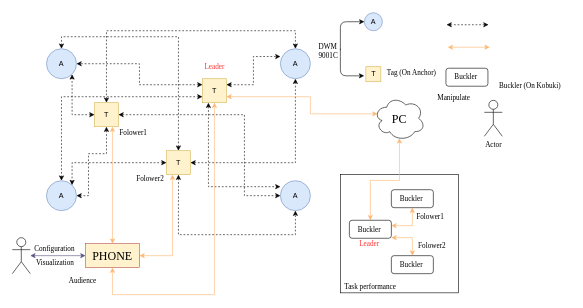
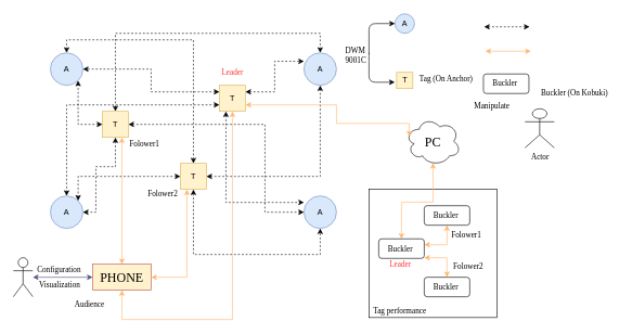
  <mxCell id="0" />
  <mxCell id="1" parent="0" />
  <mxCell id="2" value="" style="whiteSpace=wrap;html=1;aspect=fixed;strokeColor=#000000;fillColor=none;fontFamily=Times New Roman;fontSize=12;fontColor=#000000;align=center;" vertex="1" parent="1"><mxGeometry x="567" y="290.5" width="197" height="197" as="geometry" /></mxCell>
  <mxCell id="3" value="A" style="ellipse;whiteSpace=wrap;html=1;aspect=fixed;fillColor=#dae8fc;strokeColor=#6c8ebf;" vertex="1" parent="1"><mxGeometry x="77" y="80.5" width="50" height="50" as="geometry" /></mxCell>
  <mxCell id="4" value="A" style="ellipse;whiteSpace=wrap;html=1;aspect=fixed;fillColor=#dae8fc;strokeColor=#6c8ebf;" vertex="1" parent="1"><mxGeometry x="77" y="300.5" width="50" height="50" as="geometry" /></mxCell>
  <mxCell id="5" value="A" style="ellipse;whiteSpace=wrap;html=1;aspect=fixed;fillColor=#dae8fc;strokeColor=#6c8ebf;" vertex="1" parent="1"><mxGeometry x="467" y="80.5" width="50" height="50" as="geometry" /></mxCell>
  <mxCell id="6" value="A" style="ellipse;whiteSpace=wrap;html=1;aspect=fixed;fillColor=#dae8fc;strokeColor=#6c8ebf;" vertex="1" parent="1"><mxGeometry x="467" y="300.5" width="50" height="50" as="geometry" /></mxCell>
  <mxCell id="7" value="" style="edgeStyle=orthogonalEdgeStyle;rounded=0;orthogonalLoop=1;jettySize=auto;html=1;startArrow=classic;startFill=1;entryX=1;entryY=1;entryDx=0;entryDy=0;dashed=1;" edge="1" parent="1" source="10" target="3"><mxGeometry relative="1" as="geometry"><mxPoint x="177" y="80.5" as="targetPoint" /></mxGeometry></mxCell>
  <mxCell id="8" value="" style="edgeStyle=orthogonalEdgeStyle;rounded=0;orthogonalLoop=1;jettySize=auto;html=1;startArrow=classic;startFill=1;entryX=1;entryY=0.5;entryDx=0;entryDy=0;dashed=1;" edge="1" parent="1" source="10" target="4"><mxGeometry relative="1" as="geometry"><mxPoint x="177" y="290.5" as="targetPoint" /><Array as="points"><mxPoint x="177" y="255.5" /><mxPoint x="147" y="255.5" /><mxPoint x="147" y="325.5" /></Array></mxGeometry></mxCell>
  <mxCell id="9" value="" style="edgeStyle=orthogonalEdgeStyle;rounded=0;orthogonalLoop=1;jettySize=auto;html=1;dashed=1;startArrow=classic;startFill=1;entryX=0.5;entryY=0;entryDx=0;entryDy=0;" edge="1" parent="1" source="10" target="5"><mxGeometry relative="1" as="geometry"><mxPoint x="177" y="90.5" as="targetPoint" /><Array as="points"><mxPoint x="177" y="50.5" /><mxPoint x="492" y="50.5" /></Array></mxGeometry></mxCell>
  <mxCell id="10" value="T" style="whiteSpace=wrap;html=1;aspect=fixed;fillColor=#fff2cc;strokeColor=#d6b656;" vertex="1" parent="1"><mxGeometry x="157" y="170.5" width="40" height="40" as="geometry" /></mxCell>
  <mxCell id="11" value="" style="edgeStyle=orthogonalEdgeStyle;rounded=0;orthogonalLoop=1;jettySize=auto;html=1;dashed=1;startArrow=classic;startFill=1;entryX=1;entryY=0;entryDx=0;entryDy=0;" edge="1" parent="1" source="15" target="4"><mxGeometry relative="1" as="geometry"><mxPoint x="197" y="270.5" as="targetPoint" /></mxGeometry></mxCell>
  <mxCell id="12" value="" style="edgeStyle=orthogonalEdgeStyle;rounded=0;orthogonalLoop=1;jettySize=auto;html=1;dashed=1;startArrow=classic;startFill=1;" edge="1" parent="1" source="15" target="5"><mxGeometry relative="1" as="geometry"><mxPoint x="397" y="270.5" as="targetPoint" /></mxGeometry></mxCell>
  <mxCell id="13" value="" style="edgeStyle=orthogonalEdgeStyle;rounded=0;orthogonalLoop=1;jettySize=auto;html=1;dashed=1;startArrow=classic;startFill=1;" edge="1" parent="1" source="15" target="6"><mxGeometry relative="1" as="geometry"><mxPoint x="297" y="370.5" as="targetPoint" /><Array as="points"><mxPoint x="297" y="390.5" /><mxPoint x="492" y="390.5" /></Array></mxGeometry></mxCell>
  <mxCell id="14" value="" style="edgeStyle=orthogonalEdgeStyle;rounded=0;orthogonalLoop=1;jettySize=auto;html=1;dashed=1;startArrow=classic;startFill=1;entryX=0.5;entryY=0;entryDx=0;entryDy=0;" edge="1" parent="1" source="15" target="3"><mxGeometry relative="1" as="geometry"><mxPoint x="297" y="170.5" as="targetPoint" /><Array as="points"><mxPoint x="297" y="60.5" /><mxPoint x="102" y="60.5" /></Array></mxGeometry></mxCell>
  <mxCell id="15" value="T" style="whiteSpace=wrap;html=1;aspect=fixed;fillColor=#fff2cc;strokeColor=#d6b656;" vertex="1" parent="1"><mxGeometry x="277" y="250.5" width="40" height="40" as="geometry" /></mxCell>
  <mxCell id="16" value="" style="edgeStyle=orthogonalEdgeStyle;rounded=0;orthogonalLoop=1;jettySize=auto;html=1;dashed=1;startArrow=classic;startFill=1;entryX=1;entryY=0.5;entryDx=0;entryDy=0;" edge="1" parent="1" source="20" target="3"><mxGeometry relative="1" as="geometry"><mxPoint x="357" y="50.5" as="targetPoint" /><Array as="points"><mxPoint x="232" y="140.5" /><mxPoint x="232" y="105.5" /></Array></mxGeometry></mxCell>
  <mxCell id="17" value="" style="edgeStyle=orthogonalEdgeStyle;rounded=0;orthogonalLoop=1;jettySize=auto;html=1;dashed=1;startArrow=classic;startFill=1;entryX=0;entryY=0.2;entryDx=0;entryDy=0;entryPerimeter=0;" edge="1" parent="1" source="20" target="6"><mxGeometry relative="1" as="geometry"><mxPoint x="357" y="250.5" as="targetPoint" /><Array as="points"><mxPoint x="347" y="310.5" /></Array></mxGeometry></mxCell>
  <mxCell id="18" value="" style="edgeStyle=orthogonalEdgeStyle;rounded=0;orthogonalLoop=1;jettySize=auto;html=1;dashed=1;startArrow=classic;startFill=1;" edge="1" parent="1" source="20" target="4"><mxGeometry relative="1" as="geometry"><mxPoint x="257" y="150.5" as="targetPoint" /><Array as="points"><mxPoint x="102" y="160.5" /></Array></mxGeometry></mxCell>
  <mxCell id="19" value="" style="edgeStyle=orthogonalEdgeStyle;rounded=0;orthogonalLoop=1;jettySize=auto;html=1;startArrow=classic;startFill=1;strokeColor=#000000;fontFamily=Times New Roman;fontSize=12;fontColor=#000000;entryX=0;entryY=0.26;entryDx=0;entryDy=0;entryPerimeter=0;dashed=1;" edge="1" parent="1" source="20" target="5"><mxGeometry relative="1" as="geometry"><mxPoint x="457" y="150.5" as="targetPoint" /><Array as="points"><mxPoint x="422" y="140.5" /><mxPoint x="422" y="93.5" /></Array></mxGeometry></mxCell>
  <mxCell id="20" value="T" style="whiteSpace=wrap;html=1;aspect=fixed;fillColor=#fff2cc;strokeColor=#d6b656;" vertex="1" parent="1"><mxGeometry x="337" y="130.5" width="40" height="40" as="geometry" /></mxCell>
  <mxCell id="21" value="" style="edgeStyle=orthogonalEdgeStyle;rounded=0;orthogonalLoop=1;jettySize=auto;html=1;startArrow=classic;startFill=1;strokeColor=#FFB570;fontFamily=Times New Roman;fontSize=12;fontColor=#000000;exitX=0.5;exitY=0.95;exitDx=0;exitDy=0;exitPerimeter=0;" edge="1" parent="1" source="40" target="37"><mxGeometry relative="1" as="geometry"><mxPoint x="733" y="200.5" as="sourcePoint" /></mxGeometry></mxCell>
  <mxCell id="22" value="" style="edgeStyle=orthogonalEdgeStyle;rounded=0;orthogonalLoop=1;jettySize=auto;html=1;startArrow=classic;startFill=1;dashed=1;exitX=1;exitY=0.5;exitDx=0;exitDy=0;" edge="1" parent="1" source="10"><mxGeometry relative="1" as="geometry"><mxPoint x="187" y="220.5" as="sourcePoint" /><mxPoint x="467" y="325.5" as="targetPoint" /><Array as="points"><mxPoint x="407" y="191" /><mxPoint x="407" y="326" /></Array></mxGeometry></mxCell>
  <mxCell id="23" value="Leader" style="text;html=1;resizable=0;points=[];autosize=1;align=center;verticalAlign=top;spacingTop=-4;fillColor=none;strokeColor=none;fontColor=#FF3333;fontFamily=Times New Roman;" vertex="1" parent="1"><mxGeometry x="332" y="100.5" width="50" height="20" as="geometry" /></mxCell>
  <mxCell id="24" value="Folower1" style="text;html=1;resizable=0;points=[];autosize=1;align=left;verticalAlign=top;spacingTop=-4;fontFamily=Times New Roman;" vertex="1" parent="1"><mxGeometry x="197" y="210.5" width="60" height="20" as="geometry" /></mxCell>
  <mxCell id="25" value="Folower2" style="text;html=1;resizable=0;points=[];autosize=1;align=left;verticalAlign=top;spacingTop=-4;fontFamily=Times New Roman;" vertex="1" parent="1"><mxGeometry x="225" y="286.5" width="60" height="20" as="geometry" /></mxCell>
  <mxCell id="26" value="A" style="ellipse;whiteSpace=wrap;html=1;aspect=fixed;fillColor=#dae8fc;strokeColor=#6c8ebf;" vertex="1" parent="1"><mxGeometry x="607" y="20.5" width="30" height="30" as="geometry" /></mxCell>
  <mxCell id="27" value="T" style="whiteSpace=wrap;html=1;aspect=fixed;fillColor=#fff2cc;strokeColor=#d6b656;" vertex="1" parent="1"><mxGeometry x="609.5" y="110.5" width="25" height="25" as="geometry" /></mxCell>
  <mxCell id="28" value="Tag (On Anchor)" style="text;html=1;resizable=0;points=[];autosize=1;align=left;verticalAlign=top;spacingTop=-4;fontColor=#000000;fontFamily=Times New Roman;" vertex="1" parent="1"><mxGeometry x="643" y="110.5" width="100" height="20" as="geometry" /></mxCell>
  <mxCell id="29" value="" style="endArrow=classic;startArrow=classic;html=1;dashed=1;fontColor=#000000;" edge="1" parent="1"><mxGeometry width="50" height="50" relative="1" as="geometry"><mxPoint x="744" y="40.5" as="sourcePoint" /><mxPoint x="814" y="40.5" as="targetPoint" /></mxGeometry></mxCell>
  <mxCell id="30" value="" style="edgeStyle=orthogonalEdgeStyle;rounded=0;orthogonalLoop=1;jettySize=auto;html=1;startArrow=classic;startFill=1;fontFamily=Times New Roman;fontColor=#000000;entryX=0.25;entryY=1;entryDx=0;entryDy=0;fillColor=#fad7ac;strokeColor=#FFB570;" edge="1" parent="1" source="33" target="15"><mxGeometry relative="1" as="geometry"><mxPoint x="187" y="320.5" as="targetPoint" /></mxGeometry></mxCell>
  <mxCell id="31" value="" style="edgeStyle=orthogonalEdgeStyle;rounded=0;orthogonalLoop=1;jettySize=auto;html=1;startArrow=classic;startFill=1;fontFamily=Times New Roman;fontColor=#000000;entryX=0.75;entryY=1;entryDx=0;entryDy=0;fillColor=#fad7ac;strokeColor=#FFB570;" edge="1" parent="1" source="33" target="10"><mxGeometry relative="1" as="geometry"><mxPoint x="187" y="320.5" as="targetPoint" /></mxGeometry></mxCell>
  <mxCell id="32" value="" style="edgeStyle=orthogonalEdgeStyle;rounded=0;orthogonalLoop=1;jettySize=auto;html=1;startArrow=classic;startFill=1;fontFamily=Times New Roman;fontColor=#000000;fillColor=#fad7ac;strokeColor=#FFB570;" edge="1" parent="1" source="33" target="20"><mxGeometry relative="1" as="geometry"><mxPoint x="57" y="425.5" as="targetPoint" /><Array as="points"><mxPoint x="187" y="490.5" /><mxPoint x="357" y="490.5" /></Array></mxGeometry></mxCell>
  <mxCell id="33" value="&lt;font style=&quot;font-size: 20px&quot;&gt;PHONE&lt;/font&gt;" style="rounded=0;whiteSpace=wrap;html=1;fillColor=#fff2cc;strokeColor=#b85450;fontFamily=Times New Roman;" vertex="1" parent="1"><mxGeometry x="142" y="405.5" width="90" height="40" as="geometry" /></mxCell>
  <mxCell id="34" value="" style="endArrow=classic;startArrow=classic;html=1;fontColor=#000000;fillColor=#e51400;strokeColor=#FFB570;" edge="1" parent="1"><mxGeometry width="50" height="50" relative="1" as="geometry"><mxPoint x="746" y="78" as="sourcePoint" /><mxPoint x="816" y="78" as="targetPoint" /></mxGeometry></mxCell>
  <mxCell id="35" value="" style="edgeStyle=orthogonalEdgeStyle;rounded=0;orthogonalLoop=1;jettySize=auto;html=1;startArrow=classic;startFill=1;strokeColor=#FFB570;fontFamily=Times New Roman;fontSize=12;fontColor=#000000;entryX=0.5;entryY=1;entryDx=0;entryDy=0;" edge="1" parent="1" source="37" target="38"><mxGeometry relative="1" as="geometry"><mxPoint x="722" y="385.5" as="targetPoint" /><Array as="points"><mxPoint x="687" y="375.5" /></Array></mxGeometry></mxCell>
  <mxCell id="36" value="" style="edgeStyle=orthogonalEdgeStyle;rounded=0;orthogonalLoop=1;jettySize=auto;html=1;startArrow=classic;startFill=1;strokeColor=#FFB570;fontFamily=Times New Roman;fontSize=12;fontColor=#000000;" edge="1" parent="1" source="37" target="39"><mxGeometry relative="1" as="geometry"><mxPoint x="607" y="480.5" as="targetPoint" /><Array as="points"><mxPoint x="687" y="395.5" /></Array></mxGeometry></mxCell>
  <mxCell id="37" value="Buckler&amp;nbsp;" style="rounded=1;whiteSpace=wrap;html=1;strokeColor=#000000;fillColor=none;fontFamily=Times New Roman;fontSize=12;fontColor=#000000;align=center;" vertex="1" parent="1"><mxGeometry x="582" y="366.5" width="70" height="30" as="geometry" /></mxCell>
  <mxCell id="38" value="Buckler&amp;nbsp;" style="rounded=1;whiteSpace=wrap;html=1;strokeColor=#000000;fillColor=none;fontFamily=Times New Roman;fontSize=12;fontColor=#000000;align=center;" vertex="1" parent="1"><mxGeometry x="652" y="315.5" width="70" height="30" as="geometry" /></mxCell>
  <mxCell id="39" value="Buckler&amp;nbsp;" style="rounded=1;whiteSpace=wrap;html=1;strokeColor=#000000;fillColor=none;fontFamily=Times New Roman;fontSize=12;fontColor=#000000;align=center;" vertex="1" parent="1"><mxGeometry x="652" y="425.5" width="70" height="30" as="geometry" /></mxCell>
- <mxCell id="40" value="&lt;span style=&quot;white-space: normal&quot;&gt;&lt;font style=&quot;font-size: 20px&quot;&gt;PC&lt;/font&gt;&lt;/span&gt;" style="ellipse;shape=cloud;whiteSpace=wrap;html=1;strokeColor=#000000;fillColor=none;fontFamily=Times New Roman;fontSize=12;fontColor=#000000;align=center;" vertex="1" parent="1"><mxGeometry x="623" y="159.5" width="85" height="74" as="geometry" /></mxCell>
+ <mxCell id="40" value="&lt;span style=&quot;white-space: normal&quot;&gt;&lt;font style=&quot;font-size: 20px&quot;&gt;PC&lt;/font&gt;&lt;/span&gt;" style="ellipse;shape=cloud;whiteSpace=wrap;html=1;strokeColor=#000000;fillColor=none;fontFamily=Times New Roman;fontSize=12;fontColor=#000000;align=center;" vertex="1" parent="1"><mxGeometry x="623" y="179.5" width="85" height="74" as="geometry" /></mxCell>
  <mxCell id="41" value="" style="edgeStyle=orthogonalEdgeStyle;rounded=0;orthogonalLoop=1;jettySize=auto;html=1;startArrow=classic;startFill=1;strokeColor=#56517e;fontFamily=Times New Roman;fontSize=12;fontColor=#000000;fillColor=#d0cee2;" edge="1" parent="1" source="42" target="33"><mxGeometry relative="1" as="geometry" /></mxCell>
  <mxCell id="42" value="" style="shape=umlActor;verticalLabelPosition=bottom;labelBackgroundColor=#ffffff;verticalAlign=top;html=1;outlineConnect=0;strokeColor=#000000;fillColor=none;fontFamily=Times New Roman;fontSize=12;fontColor=#000000;align=center;" vertex="1" parent="1"><mxGeometry x="20" y="395.5" width="30" height="60" as="geometry" /></mxCell>
  <mxCell id="43" value="Visualization&amp;nbsp;" style="text;html=1;resizable=0;points=[];autosize=1;align=left;verticalAlign=top;spacingTop=-4;fontSize=12;fontFamily=Times New Roman;fontColor=#000000;" vertex="1" parent="1"><mxGeometry x="58" y="426.5" width="80" height="20" as="geometry" /></mxCell>
  <mxCell id="44" value="Configuration" style="text;html=1;fontSize=12;fontFamily=Times New Roman;fontColor=#000000;" vertex="1" parent="1"><mxGeometry x="55" y="400.5" width="90" height="30" as="geometry" /></mxCell>
- <mxCell id="45" value="Actor" style="shape=umlActor;verticalLabelPosition=bottom;labelBackgroundColor=#ffffff;verticalAlign=top;html=1;outlineConnect=0;strokeColor=#000000;fillColor=none;fontFamily=Times New Roman;fontSize=12;fontColor=#000000;align=center;" vertex="1" parent="1"><mxGeometry x="807" y="166.5" width="30" height="60" as="geometry" /></mxCell>
+ <mxCell id="45" value="Actor" style="shape=umlActor;verticalLabelPosition=bottom;labelBackgroundColor=#ffffff;verticalAlign=top;html=1;outlineConnect=0;strokeColor=#000000;fillColor=none;fontFamily=Times New Roman;fontSize=12;fontColor=#000000;align=center;" vertex="1" parent="1"><mxGeometry x="807" y="166.5" width="45" height="60" as="geometry" /></mxCell>
  <mxCell id="46" value="Manipulate" style="text;html=1;resizable=0;points=[];autosize=1;align=left;verticalAlign=top;spacingTop=-4;fontSize=12;fontFamily=Times New Roman;fontColor=#000000;" vertex="1" parent="1"><mxGeometry x="727" y="151.5" width="70" height="20" as="geometry" /></mxCell>
- <mxCell id="47" value="Task performance" style="text;html=1;resizable=0;points=[];autosize=1;align=left;verticalAlign=top;spacingTop=-4;fontSize=12;fontFamily=Times New Roman;fontColor=#000000;" vertex="1" parent="1"><mxGeometry x="572" y="467.5" width="100" height="20" as="geometry" /></mxCell>
+ <mxCell id="47" value="Tag performance" style="text;html=1;resizable=0;points=[];autosize=1;align=left;verticalAlign=top;spacingTop=-4;fontSize=12;fontFamily=Times New Roman;fontColor=#000000;" vertex="1" parent="1"><mxGeometry x="572" y="467.5" width="100" height="20" as="geometry" /></mxCell>
  <mxCell id="48" value="Buckler&amp;nbsp;" style="rounded=1;whiteSpace=wrap;html=1;strokeColor=#000000;fillColor=none;fontFamily=Times New Roman;fontSize=12;fontColor=#000000;align=center;" vertex="1" parent="1"><mxGeometry x="743" y="113" width="70" height="30" as="geometry" /></mxCell>
  <mxCell id="49" value="Buckler (On Kobuki)" style="text;html=1;resizable=0;points=[];autosize=1;align=left;verticalAlign=top;spacingTop=-4;fontSize=12;fontFamily=Times New Roman;fontColor=#000000;" vertex="1" parent="1"><mxGeometry x="830" y="133" width="120" height="20" as="geometry" /></mxCell>
  <mxCell id="50" value="" style="endArrow=classic;html=1;strokeColor=#000000;fontFamily=Times New Roman;fontSize=12;fontColor=#000000;entryX=0;entryY=0.5;entryDx=0;entryDy=0;edgeStyle=orthogonalEdgeStyle;" edge="1" parent="1" target="26"><mxGeometry width="50" height="50" relative="1" as="geometry"><mxPoint x="567" y="82.5" as="sourcePoint" /><mxPoint x="587" y="32.5" as="targetPoint" /><Array as="points"><mxPoint x="567" y="35.5" /></Array></mxGeometry></mxCell>
  <mxCell id="51" value="" style="endArrow=classic;html=1;strokeColor=#000000;fontFamily=Times New Roman;fontSize=12;fontColor=#000000;entryX=0;entryY=0.25;entryDx=0;entryDy=0;edgeStyle=orthogonalEdgeStyle;" edge="1" parent="1"><mxGeometry width="50" height="50" relative="1" as="geometry"><mxPoint x="567" y="80.5" as="sourcePoint" /><mxPoint x="606.667" y="125.667" as="targetPoint" /><Array as="points"><mxPoint x="567" y="92.5" /><mxPoint x="567" y="125.5" /></Array></mxGeometry></mxCell>
  <mxCell id="52" value="DWM&lt;br&gt;9001C" style="text;html=1;resizable=0;points=[];autosize=1;align=left;verticalAlign=top;spacingTop=-4;fontSize=12;fontFamily=Times New Roman;fontColor=#000000;" vertex="1" parent="1"><mxGeometry x="529" y="67.5" width="50" height="30" as="geometry" /></mxCell>
  <mxCell id="53" value="Leader" style="text;html=1;resizable=0;points=[];autosize=1;align=center;verticalAlign=top;spacingTop=-4;fillColor=none;strokeColor=none;fontColor=#FF3333;fontFamily=Times New Roman;" vertex="1" parent="1"><mxGeometry x="589.5" y="395.5" width="50" height="20" as="geometry" /></mxCell>
  <mxCell id="54" value="Folower1" style="text;html=1;resizable=0;points=[];autosize=1;align=left;verticalAlign=top;spacingTop=-4;fontFamily=Times New Roman;" vertex="1" parent="1"><mxGeometry x="692" y="350.5" width="60" height="20" as="geometry" /></mxCell>
  <mxCell id="55" value="Folower2" style="text;html=1;resizable=0;points=[];autosize=1;align=left;verticalAlign=top;spacingTop=-4;fontFamily=Times New Roman;" vertex="1" parent="1"><mxGeometry x="695" y="399.5" width="60" height="20" as="geometry" /></mxCell>
  <mxCell id="56" value="" style="edgeStyle=orthogonalEdgeStyle;rounded=0;orthogonalLoop=1;jettySize=auto;html=1;startArrow=classic;startFill=1;strokeColor=#FFB570;fontFamily=Times New Roman;fontSize=12;fontColor=#000000;exitX=0.07;exitY=0.4;exitDx=0;exitDy=0;exitPerimeter=0;entryX=1;entryY=0.75;entryDx=0;entryDy=0;" edge="1" parent="1" source="40" target="20"><mxGeometry relative="1" as="geometry"><mxPoint x="675" y="239" as="sourcePoint" /><mxPoint x="626.667" y="376.5" as="targetPoint" /><Array as="points"><mxPoint x="517" y="189" /><mxPoint x="517" y="161" /></Array></mxGeometry></mxCell>
  <mxCell id="57" value="&lt;span style=&quot;font-family: &amp;#34;times new roman&amp;#34; ; background-color: rgb(255 , 255 , 255)&quot;&gt;Audience&lt;/span&gt;" style="text;html=1;align=center;verticalAlign=middle;resizable=0;points=[];;autosize=1;" vertex="1" parent="1"><mxGeometry x="107" y="457.5" width="60" height="20" as="geometry" /></mxCell>
